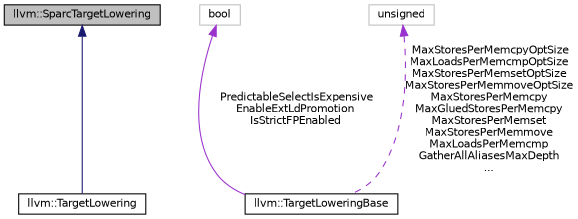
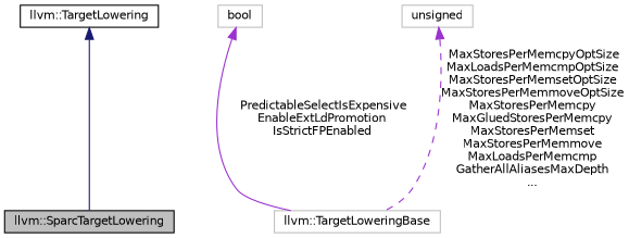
  digraph {
    node [color=black fontname=Helvetica fontsize=10 shape=record]
    edge [color=darkorchid3 dir=back fontname=Helvetica fontsize=10 labelfontname=Helvetica labelfontsize=10 style=solid]
    n1 [fillcolor=grey75 fontcolor=black height=0.2 label="llvm::SparcTargetLowering" style=filled width=0.4]
    n2 [height=0.2 label="llvm::TargetLowering" width=0.4]
-   n3 [height=0.2 label="llvm::TargetLoweringBase" width=0.4]
+   n3 [color=grey75 height=0.2 label="llvm::TargetLoweringBase" width=0.4]
    n4 [color=grey75 height=0.2 label=bool width=0.4]
    n5 [color=grey75 height=0.2 label=unsigned width=0.4]
-   n1 -> n2 [color=midnightblue]
+   n2 -> n1 [color=midnightblue]
    n4 -> n3 [label=" PredictableSelectIsExpensive\nEnableExtLdPromotion\nIsStrictFPEnabled"]
    n5 -> n3 [label=" MaxStoresPerMemcpyOptSize\nMaxLoadsPerMemcmpOptSize\nMaxStoresPerMemsetOptSize\nMaxStoresPerMemmoveOptSize\nMaxStoresPerMemcpy\nMaxGluedStoresPerMemcpy\nMaxStoresPerMemset\nMaxStoresPerMemmove\nMaxLoadsPerMemcmp\nGatherAllAliasesMaxDepth\n..." style=dashed]
  }
